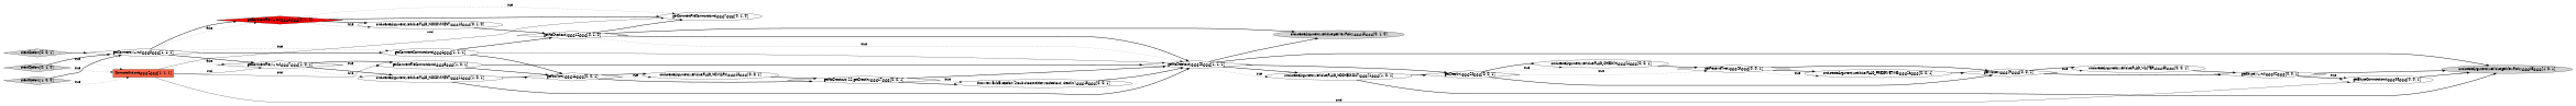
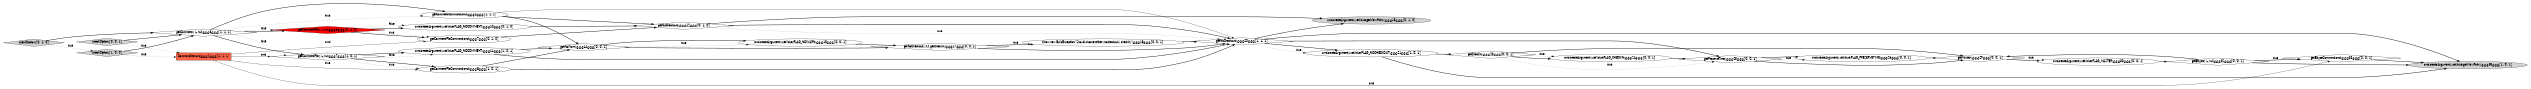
  digraph {
    fontname=Lato
    rankdir=LR
    node [fillcolor=white fontname=Lato shape=diamond style=filled]
    edge [fontname=Lato style=bold]
    n1 [label="getComment() != null@@@3@@@['1', '1', '1']"]
    n2 [label="getCommentCommand(cmd)@@@4@@@['1', '1', '1']" shape=ellipse]
    n3 [fillcolor=red label="getCommentFile() != null@@@6@@@['0', '1', '0']"]
    n4 [label="getCommentFile() != null@@@7@@@['1', '0', '1']"]
    n5 [label="getNoCheckout()@@@12@@@['0', '1', '0']"]
    n6 [label="getNoCheckout()@@@20@@@['1', '1', '1']"]
    n7 [label="getNoWarn()@@@14@@@['0', '0', '1']"]
    n8 [label="getCommentFileCommand(cmd)@@@7@@@['0', '1', '0']" shape=ellipse]
    n9 [label="cmd.createArgument().setValue(FLAG_NOCOMMENT)@@@10@@@['0', '1', '0']" shape=ellipse]
    n10 [label="getCommentFileCommand(cmd)@@@8@@@['1', '0', '1']" shape=ellipse]
    n11 [label="cmd.createArgument().setValue(FLAG_NOCOMMENT)@@@11@@@['1', '0', '1']" shape=ellipse]
    n12 [fillcolor=lightgray label="cmd.createArgument().setValue(getViewPath())@@@15@@@['0', '1', '0']" shape=ellipse]
    n13 [label="getCheckin()@@@23@@@['0', '0', '1']"]
    n14 [label="cmd.createArgument().setValue(FLAG_NOCHECKOUT)@@@21@@@['1', '0', '1']" shape=ellipse]
    n15 [fillcolor=lightgray label="cmd.createArgument().setValue(getViewPath())@@@35@@@['1', '0', '1']" shape=ellipse]
    n16 [label="getMaster()@@@29@@@['0', '0', '1']"]
    n17 [label="getPreserveTime()@@@25@@@['0', '0', '1']"]
    n18 [label="cmd.createArgument().setValue(FLAG_CHECKIN)@@@24@@@['0', '0', '1']" shape=ellipse]
    n19 [label="cmd.createArgument().setValue(FLAG_MASTER)@@@30@@@['0', '0', '1']" shape=ellipse]
    n20 [label="getEltype() != null@@@32@@@['0', '0', '1']"]
    n21 [label="cmd.createArgument().setValue(FLAG_PRESERVETIME)@@@26@@@['0', '0', '1']" shape=ellipse]
    n22 [label="getNoCheckout() && getCheckin()@@@17@@@['0', '0', '1']"]
    n23 [label="throw new BuildException(\"Should choose either (nocheckout | checkin(\")@@@18@@@['0', '0', '1']" shape=ellipse]
-   n24 [label="getEltypeCommand(cmd)@@@33@@@['0', '0', '1']" shape=ellipse]
+   n24 [label="getEltypeCommand(cmd)@@@33@@@['0', '0', '1']"]
    n25 [fillcolor=lightgray label="checkOptions['0', '1', '0']"]
    n26 [fillcolor=tomato label="Commandline cmd@@@2@@@['1', '1', '1']" shape=box]
    n27 [label="cmd.createArgument().setValue(FLAG_NOWARN)@@@15@@@['0', '0', '1']" shape=ellipse]
    n28 [fillcolor=lightgray label="checkOptions['0', '0', '1']"]
    n29 [fillcolor=lightgray label="checkOptions['1', '0', '0']"]
    n1 -> n2
    n1 -> n2 [label=true style=dotted]
    n1 -> n3 [label=false style=dotted]
    n1 -> n3
    n1 -> n4
    n1 -> n4 [label=false style=dotted]
    n2 -> n5
    n2 -> n6 [style=solid]
    n2 -> n7
    n3 -> n8 [label=true style=dotted]
    n3 -> n8
    n3 -> n9
    n3 -> n9 [label=false style=dotted]
    n4 -> n10
    n4 -> n10 [label=true style=dotted]
    n4 -> n11
    n4 -> n11 [label=false style=dotted]
    n5 -> n6
    n5 -> n6 [label=true style=dotted]
    n5 -> n12
    n6 -> n12
-   n6 -> n13
+   n6 -> n17
    n6 -> n14 [label=true style=dotted]
    n6 -> n14
    n6 -> n15
    n7 -> n22
    n7 -> n27 [label=true style=dotted]
    n7 -> n27
-   n5 -> n8
+   n8 -> n5
    n9 -> n5
    n10 -> n6
    n10 -> n7
    n11 -> n6
    n11 -> n7
    n13 -> n16
    n13 -> n17 [label=true style=dotted]
    n13 -> n18
    n13 -> n18 [label=true style=dotted]
    n14 -> n13
    n14 -> n15
    n16 -> n19 [label=true style=dotted]
    n16 -> n19
-   n16 -> n20
+   n20 -> n16
    n17 -> n16
    n17 -> n21 [label=true style=dotted]
    n17 -> n21
    n18 -> n17
    n19 -> n20
    n20 -> n15
    n20 -> n24 [label=true style=dotted]
    n20 -> n24
    n21 -> n16
    n22 -> n6
    n22 -> n23
    n22 -> n23 [label=true style=dotted]
    n23 -> n6
    n24 -> n15
    n25 -> n1
-   n25 -> n26 [label=true style=dotted]
+   n25 -> n29 [label=true style=dotted]
    n26 -> n4 [label=cmd style=solid]
    n26 -> n8 [label=cmd style=solid]
-   n26 -> n10 [label=cmd style=solid]
+   n26 -> n10 [label=true style=solid]
    n26 -> n24 [label=cmd style=solid]
    n27 -> n22
    n28 -> n1
    n28 -> n26 [label=true style=dotted]
    n29 -> n1
    n29 -> n26 [label=true style=dotted]
  }
